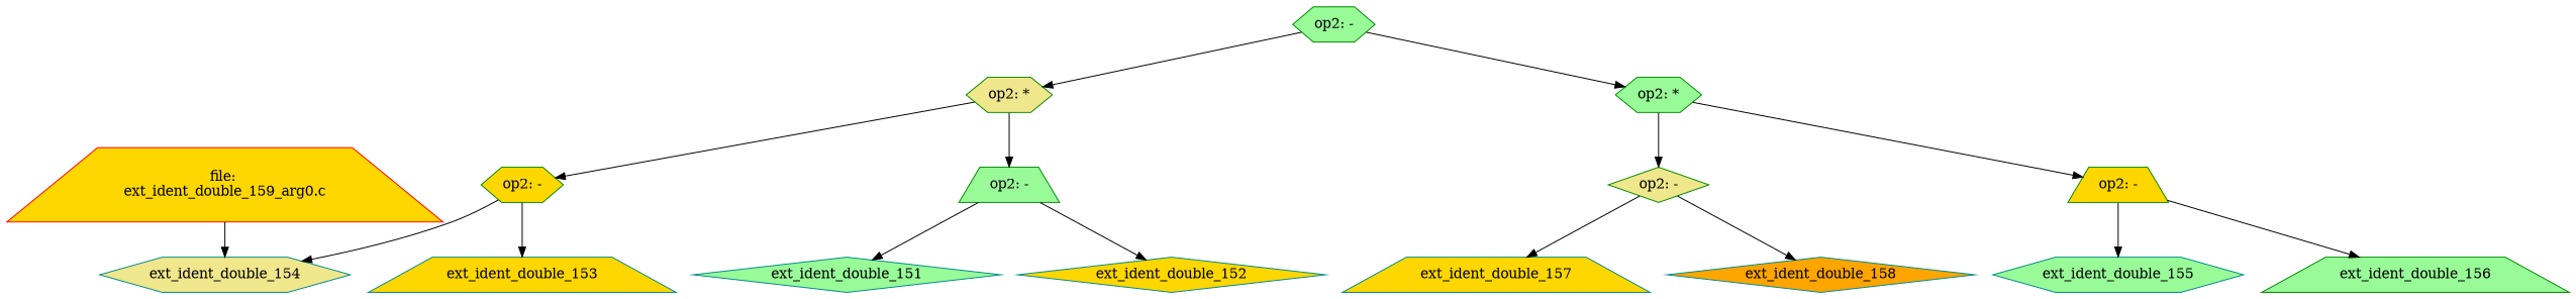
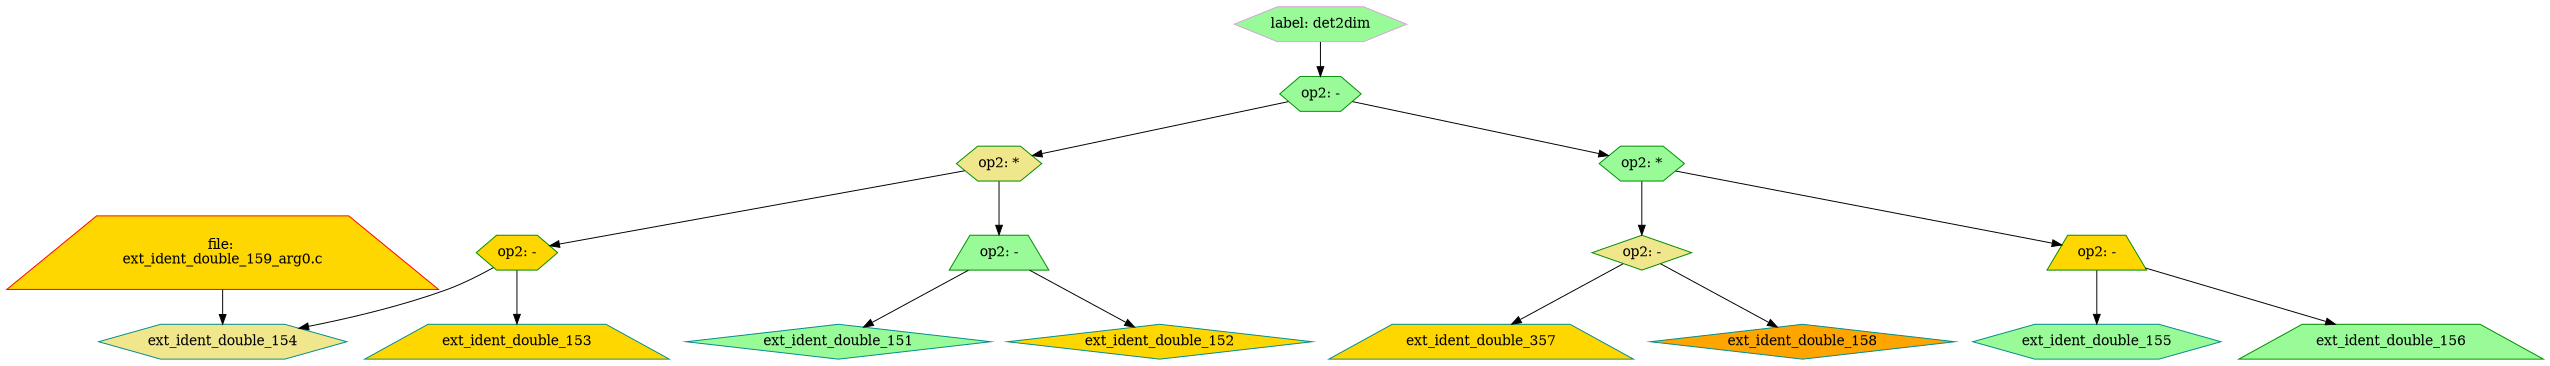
  digraph {
    node [color=green4 fillcolor=palegreen shape=hexagon style=filled]
    n1 [color=red fillcolor=gold label="file: \next_ident_double_159_arg0.c" shape=trapezium]
    n2 [color=cyan4 fillcolor=khaki label=ext_ident_double_154]
+   n3 [color=plum label="label: det2dim"]
    n4 [label="op2: -"]
    n5 [fillcolor=khaki label="op2: *"]
    n6 [label="op2: *"]
    n7 [label="op2: -" shape=trapezium]
    n8 [fillcolor=gold label="op2: -"]
    n9 [fillcolor=gold label="op2: -" shape=trapezium]
    n10 [fillcolor=khaki label="op2: -" shape=diamond]
    n11 [color=cyan4 label=ext_ident_double_151 shape=diamond]
    n12 [color=cyan4 fillcolor=gold label=ext_ident_double_152 shape=diamond]
    n13 [color=cyan4 fillcolor=gold label=ext_ident_double_153 shape=trapezium]
    n14 [color=cyan4 label=ext_ident_double_155]
    n15 [label=ext_ident_double_156 shape=trapezium]
-   n16 [color=cyan4 fillcolor=gold label=ext_ident_double_157 shape=trapezium]
+   n16 [color=cyan4 fillcolor=gold label=ext_ident_double_357 shape=trapezium]
    n17 [color=cyan4 fillcolor=orange label=ext_ident_double_158 shape=diamond]
    n1 -> n2
+   n3 -> n4
    n4 -> n5
    n4 -> n6
    n5 -> n7
    n5 -> n8
    n6 -> n9
    n6 -> n10
    n7 -> n11
    n7 -> n12
    n8 -> n2
    n8 -> n13
    n9 -> n14
    n9 -> n15
    n10 -> n16
    n10 -> n17
  }
